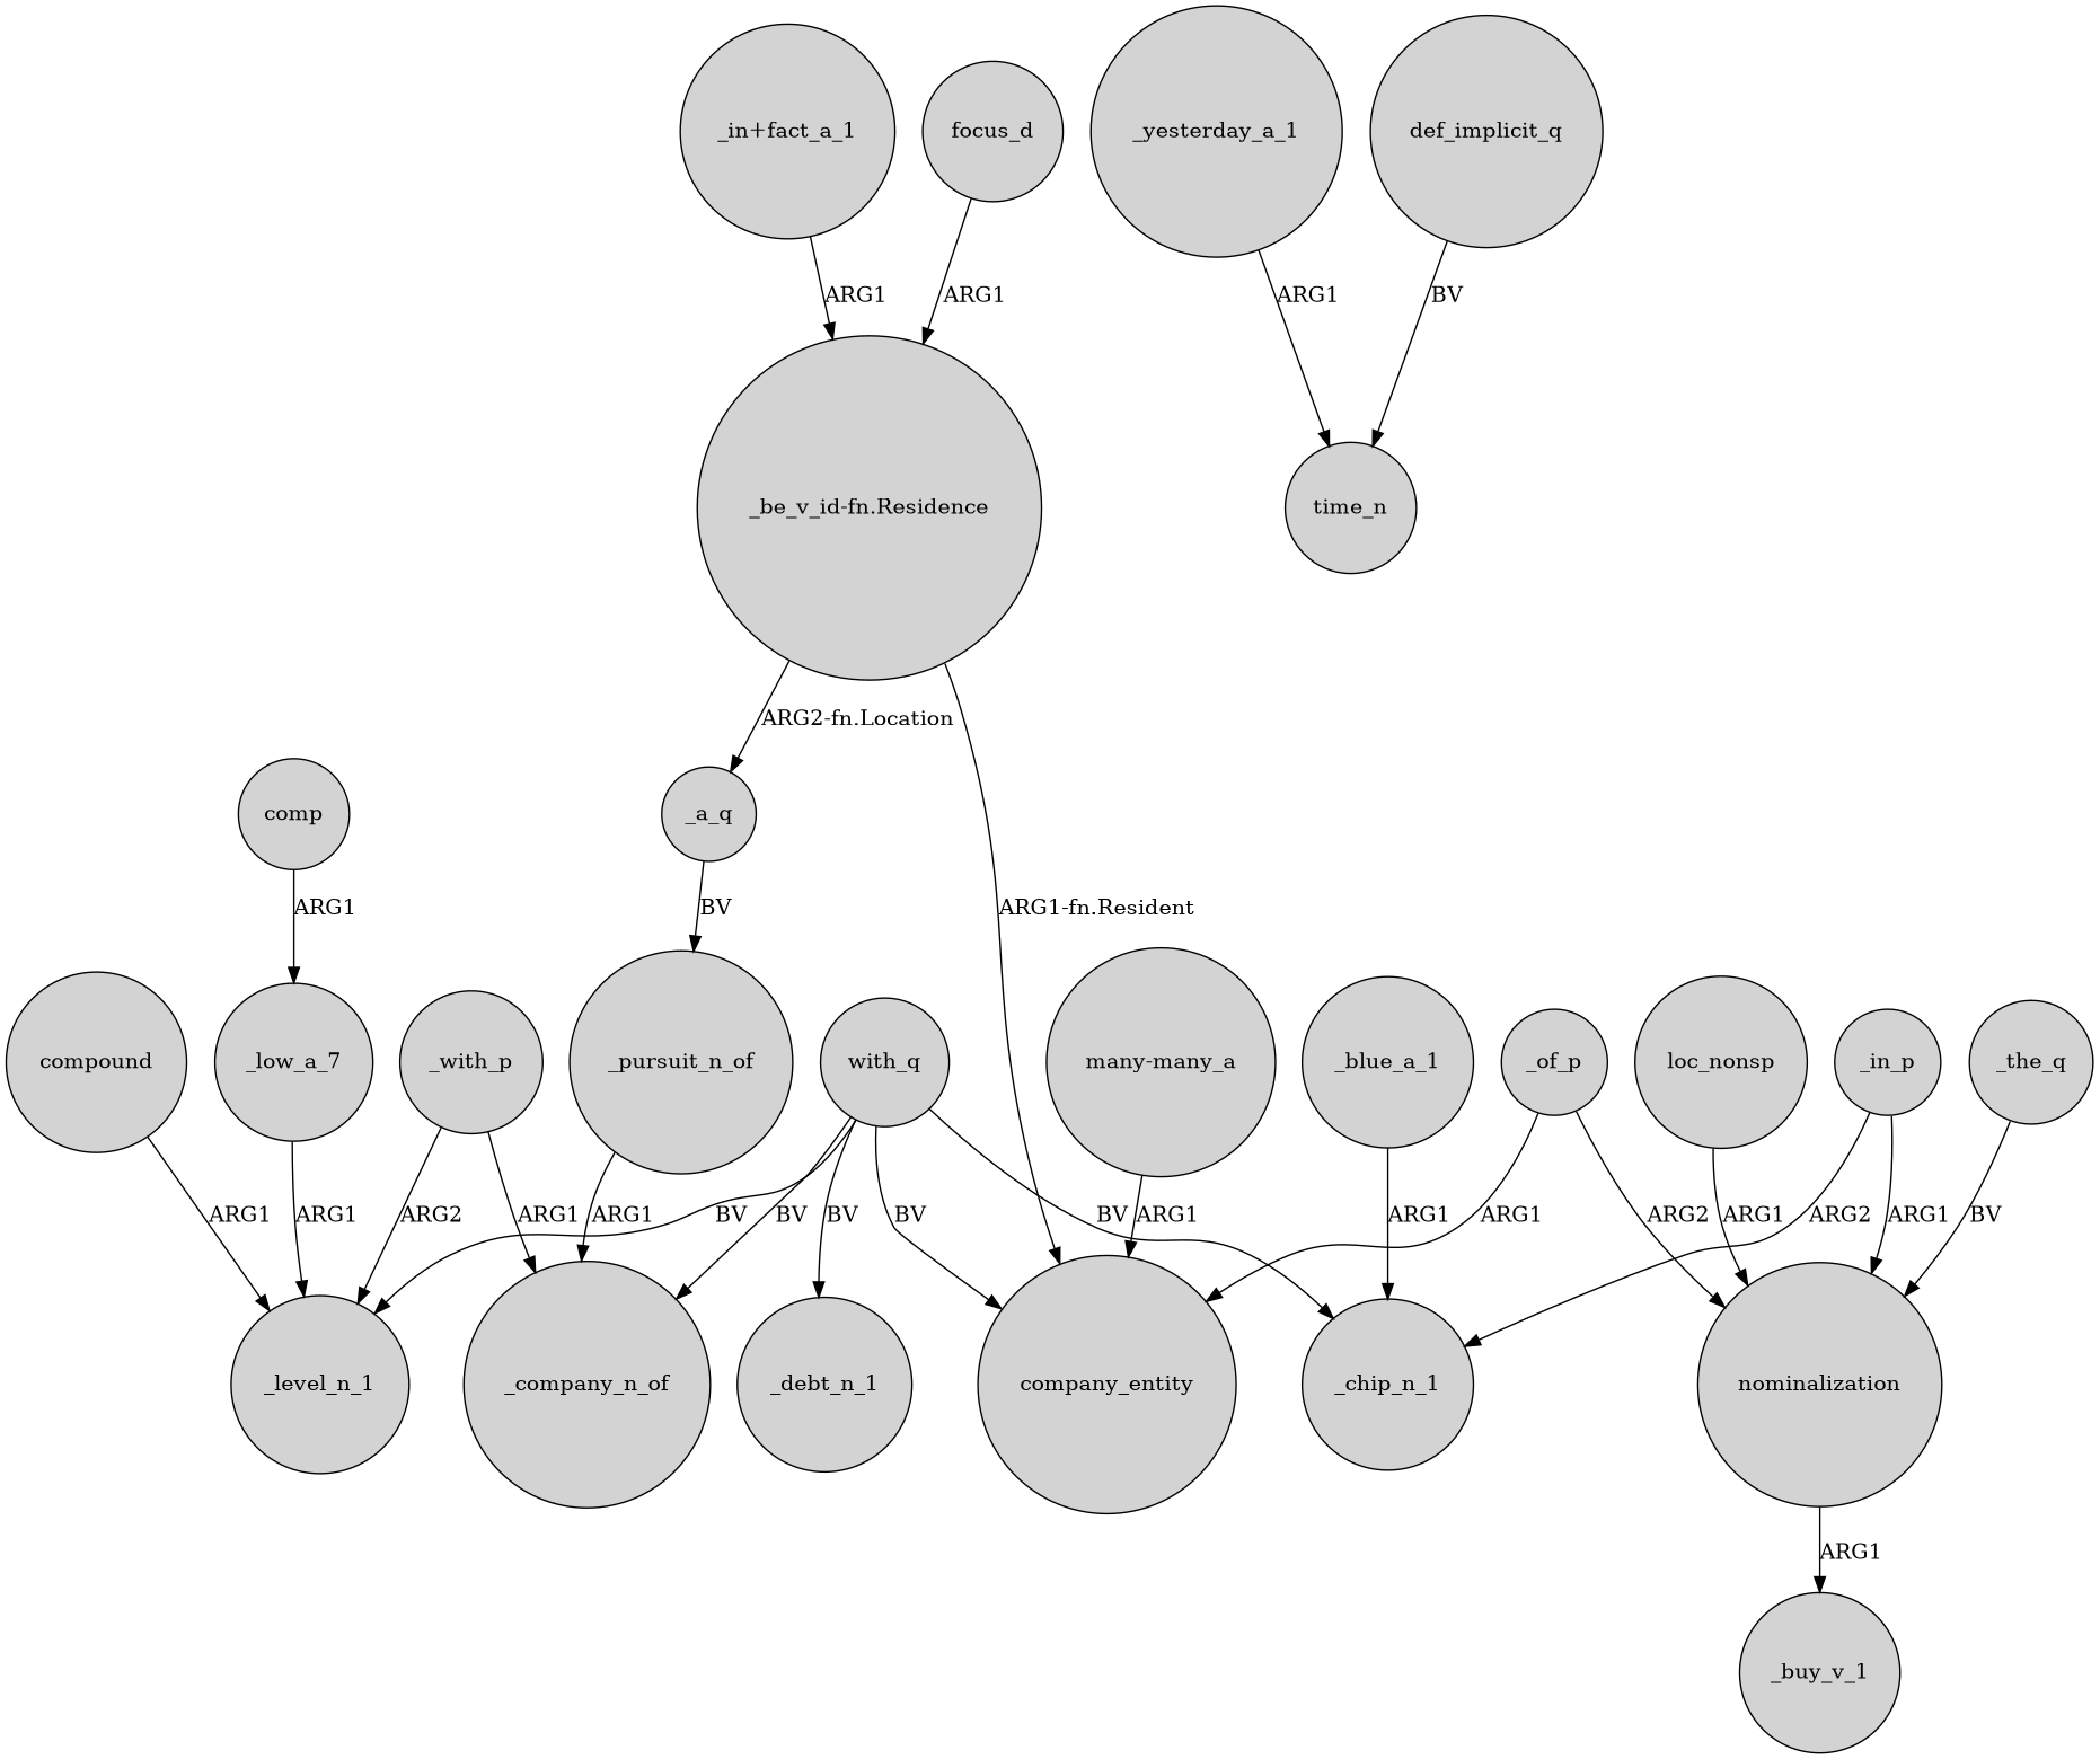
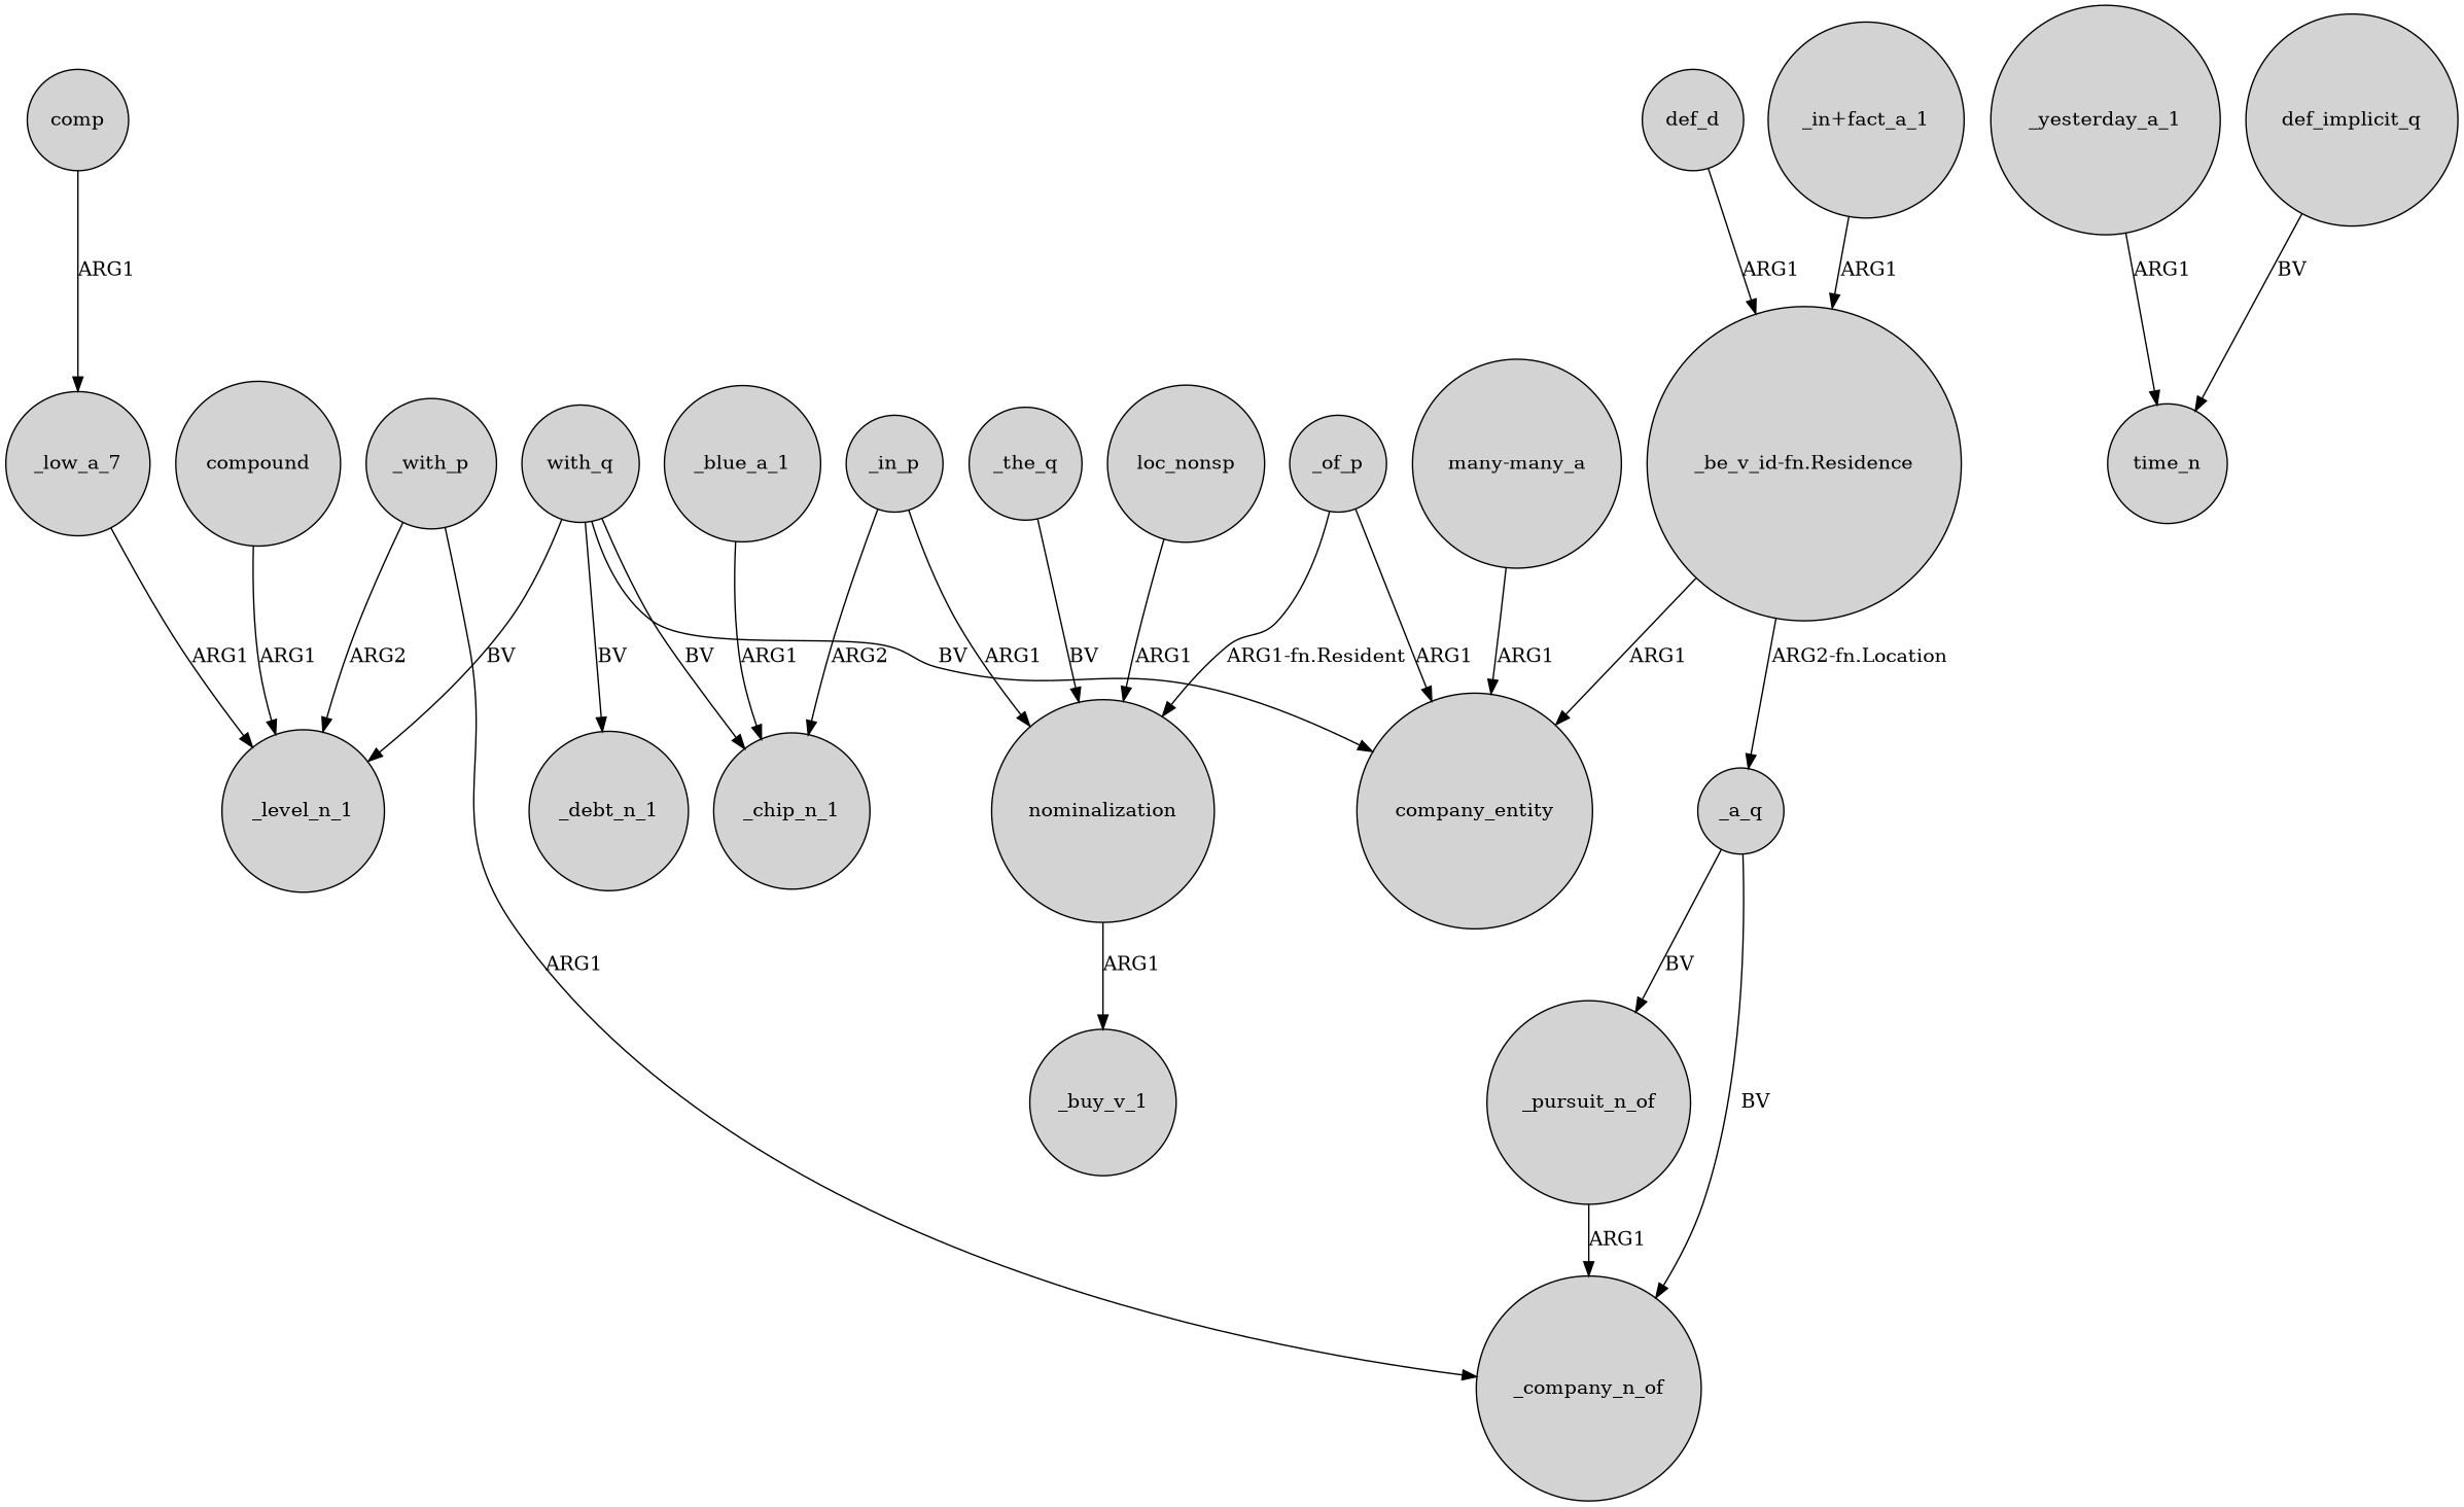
  digraph {
    node [shape=circle style=filled]
    compound
    _level_n_1
    _the_q
    nominalization
    _buy_v_1
    n6 [label=_low_a_7]
    comp
    _a_q
    _pursuit_n_of
    _company_n_of
    _in_p
    _chip_n_1
    _of_p
    n14 [label=company_entity]
    _yesterday_a_1
    time_n
    "_in+fact_a_1"
    "_be_v_id-fn.Residence"
    loc_nonsp
    n20 [label=with_q]
    _debt_n_1
    _with_p
    _blue_a_1
    n24 [label="many-many_a"]
    def_implicit_q
-   focus_d
+   focus_d [label=def_d]
    compound -> _level_n_1 [label=ARG1]
    _the_q -> nominalization [label=BV]
    nominalization -> _buy_v_1 [label=ARG1]
    n6 -> _level_n_1 [label=ARG1]
    comp -> n6 [label=ARG1]
    _a_q -> _pursuit_n_of [label=BV]
    _pursuit_n_of -> _company_n_of [label=ARG1]
    _in_p -> nominalization [label=ARG1]
    _in_p -> _chip_n_1 [label=ARG2]
-   _of_p -> nominalization [label=ARG2]
+   _of_p -> nominalization [label="ARG1-fn.Resident"]
    _of_p -> n14 [label=ARG1]
    _yesterday_a_1 -> time_n [label=ARG1]
    "_in+fact_a_1" -> "_be_v_id-fn.Residence" [label=ARG1]
    "_be_v_id-fn.Residence" -> _a_q [label="ARG2-fn.Location"]
-   "_be_v_id-fn.Residence" -> n14 [label="ARG1-fn.Resident"]
+   "_be_v_id-fn.Residence" -> n14 [label=ARG1]
    loc_nonsp -> nominalization [label=ARG1]
    n20 -> _level_n_1 [label=BV]
-   n20 -> _company_n_of [label=BV]
+   _a_q -> _company_n_of [label=BV]
    n20 -> _chip_n_1 [label=BV]
    n20 -> n14 [label=BV]
    n20 -> _debt_n_1 [label=BV]
    _with_p -> _level_n_1 [label=ARG2]
    _with_p -> _company_n_of [label=ARG1]
    _blue_a_1 -> _chip_n_1 [label=ARG1]
    n24 -> n14 [label=ARG1]
    def_implicit_q -> time_n [label=BV]
    focus_d -> "_be_v_id-fn.Residence" [label=ARG1]
  }
